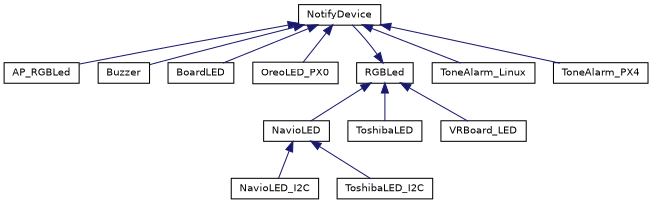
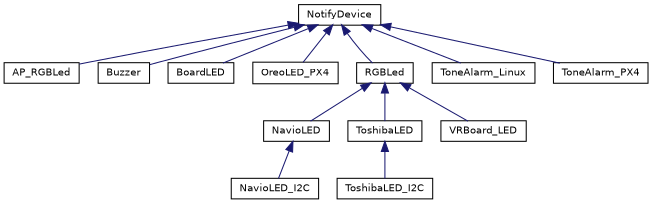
  digraph {
    rankdir=TB
    node [color=black fillcolor=white fontname=Helvetica fontsize=10 shape=record style=filled]
    edge [color=midnightblue dir=back fontname=Helvetica fontsize=10 labelfontname=Helvetica labelfontsize=10 style=solid]
    n1 [height=0.2 label=NotifyDevice width=0.4]
    n2 [height=0.2 label=AP_RGBLed width=0.4]
    n3 [height=0.2 label=Buzzer width=0.4]
    n4 [height=0.2 label=BoardLED width=0.4]
-   n5 [height=0.2 label=OreoLED_PX0 width=0.4]
+   n5 [height=0.2 label=OreoLED_PX4 width=0.4]
    n6 [height=0.2 label=RGBLed width=0.4]
    n7 [height=0.2 label=ToneAlarm_Linux width=0.4]
    n8 [height=0.2 label=ToneAlarm_PX4 width=0.4]
    n9 [height=0.2 label=NavioLED width=0.4]
    n10 [height=0.2 label=ToshibaLED width=0.4]
    n11 [height=0.2 label=VRBoard_LED width=0.4]
    n12 [height=0.2 label=NavioLED_I2C width=0.4]
    n13 [height=0.2 label=ToshibaLED_I2C width=0.4]
    n1 -> n2
    n1 -> n3
    n1 -> n4
    n1 -> n5
-   n6 -> n1
+   n1 -> n6
    n1 -> n7
    n1 -> n8
    n6 -> n9
    n6 -> n10
    n6 -> n11
    n9 -> n12
-   n9 -> n13
+   n10 -> n13
  }
